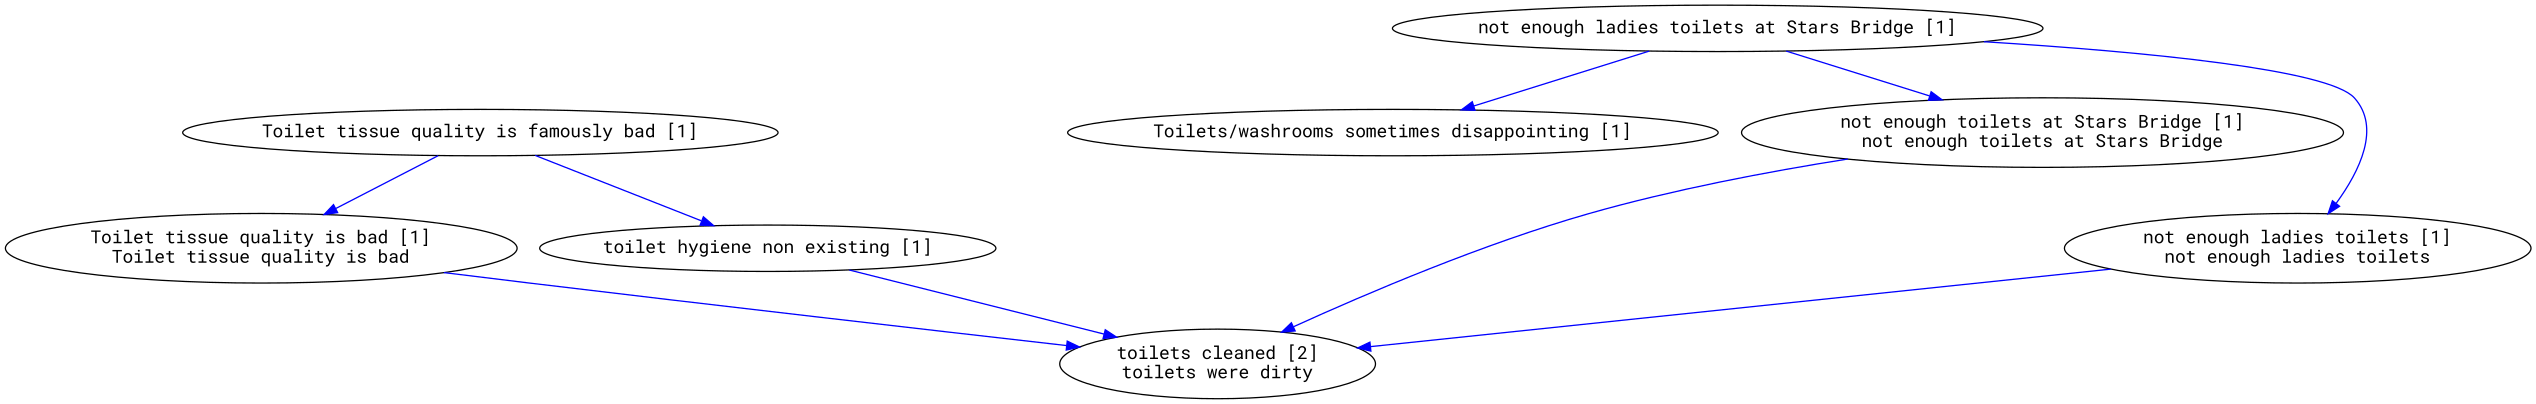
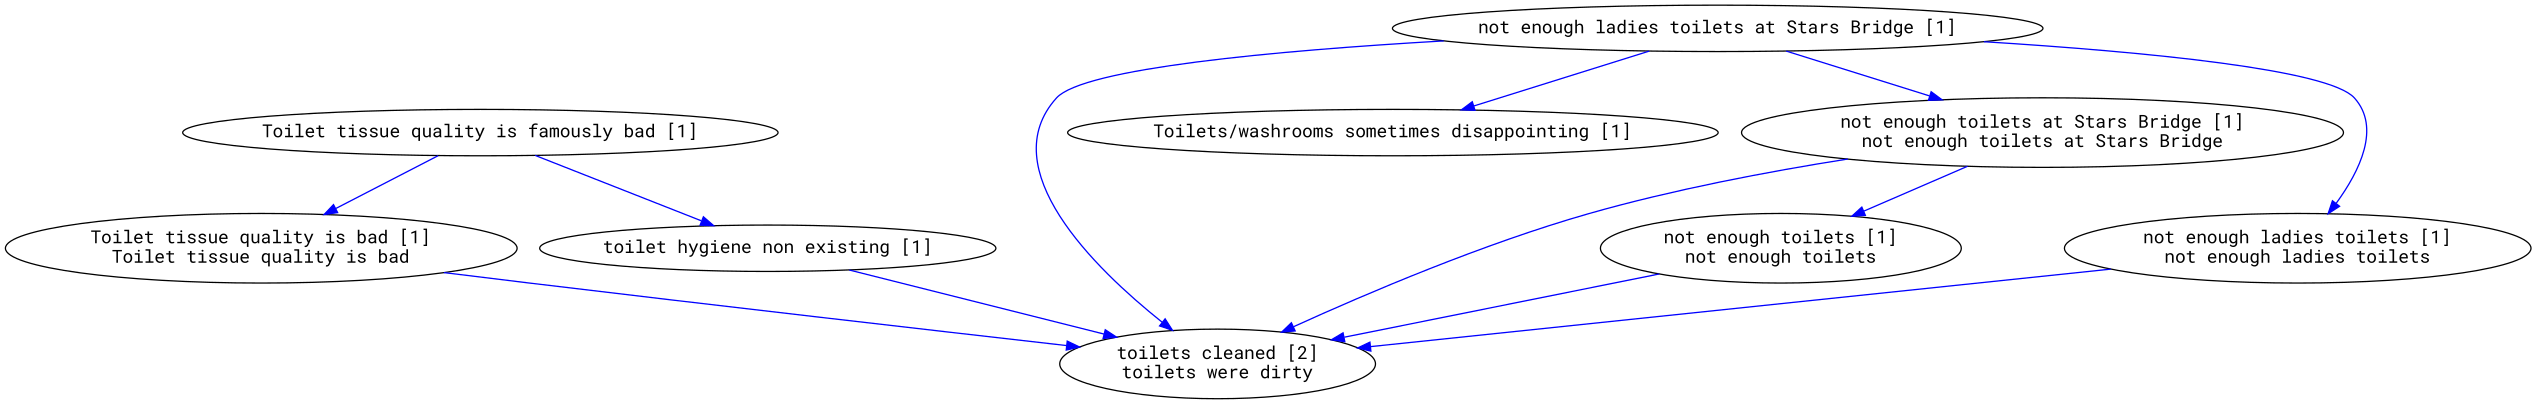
  digraph {
    fontname="Roboto Mono"
    node [fontname="Roboto Mono"]
    edge [color=blue fontname="Roboto Mono"]
    "Toilet tissue quality is famously bad [1]"
    "Toilet tissue quality is bad [1]\nToilet tissue quality is bad"
    "toilet hygiene non existing [1]"
    "toilets cleaned [2]\ntoilets were dirty"
    "not enough ladies toilets at Stars Bridge [1]"
    "Toilets/washrooms sometimes disappointing [1]"
    "not enough toilets at Stars Bridge [1]\nnot enough toilets at Stars Bridge"
    "not enough ladies toilets [1]\nnot enough ladies toilets"
+   "not enough toilets [1]\nnot enough toilets"
    "Toilet tissue quality is famously bad [1]" -> "Toilet tissue quality is bad [1]\nToilet tissue quality is bad"
    "Toilet tissue quality is famously bad [1]" -> "toilet hygiene non existing [1]"
    "Toilet tissue quality is bad [1]\nToilet tissue quality is bad" -> "toilets cleaned [2]\ntoilets were dirty"
    "toilet hygiene non existing [1]" -> "toilets cleaned [2]\ntoilets were dirty"
+   "not enough ladies toilets at Stars Bridge [1]" -> "toilets cleaned [2]\ntoilets were dirty"
    "not enough ladies toilets at Stars Bridge [1]" -> "Toilets/washrooms sometimes disappointing [1]"
    "not enough ladies toilets at Stars Bridge [1]" -> "not enough toilets at Stars Bridge [1]\nnot enough toilets at Stars Bridge"
    "not enough ladies toilets at Stars Bridge [1]" -> "not enough ladies toilets [1]\nnot enough ladies toilets"
    "not enough toilets at Stars Bridge [1]\nnot enough toilets at Stars Bridge" -> "toilets cleaned [2]\ntoilets were dirty"
+   "not enough toilets at Stars Bridge [1]\nnot enough toilets at Stars Bridge" -> "not enough toilets [1]\nnot enough toilets"
    "not enough ladies toilets [1]\nnot enough ladies toilets" -> "toilets cleaned [2]\ntoilets were dirty"
+   "not enough toilets [1]\nnot enough toilets" -> "toilets cleaned [2]\ntoilets were dirty"
  }
